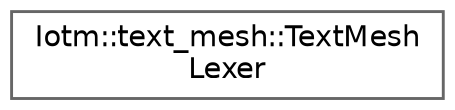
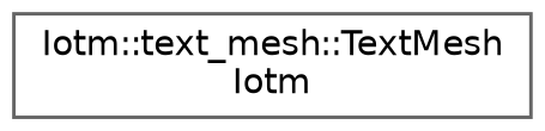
  digraph {
    rankdir=LR
-   n1 [color=grey40 fillcolor=white fontname=Helvetica fontsize=10 height=0.2 label="Iotm::text_mesh::TextMesh\lLexer" shape=box style=filled width=0.4]
+   n1 [color=grey40 fillcolor=white fontname=Helvetica fontsize=10 height=0.2 label="Iotm::text_mesh::TextMesh\lIotm" shape=box style=filled width=0.4]
  }
